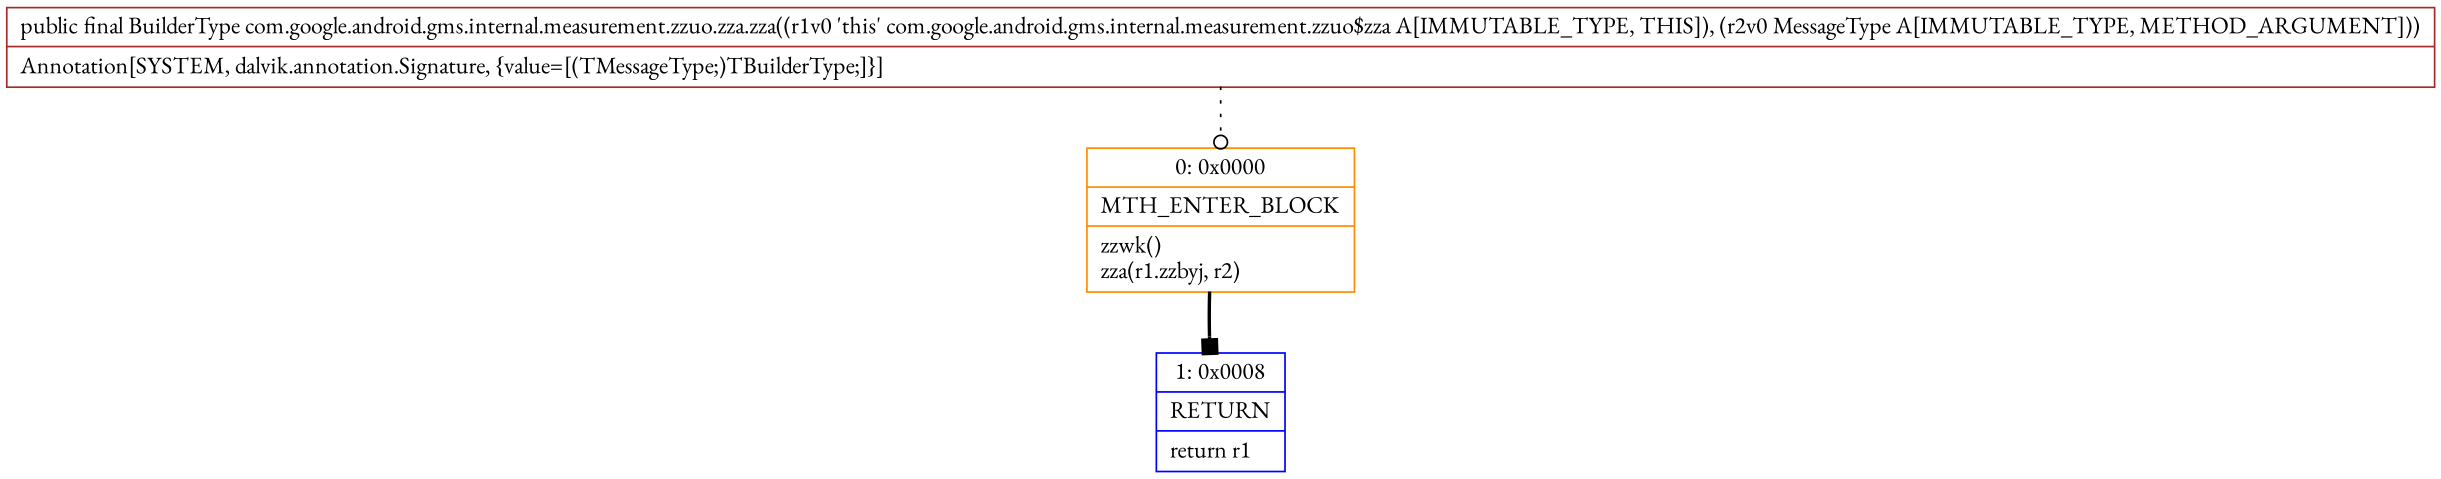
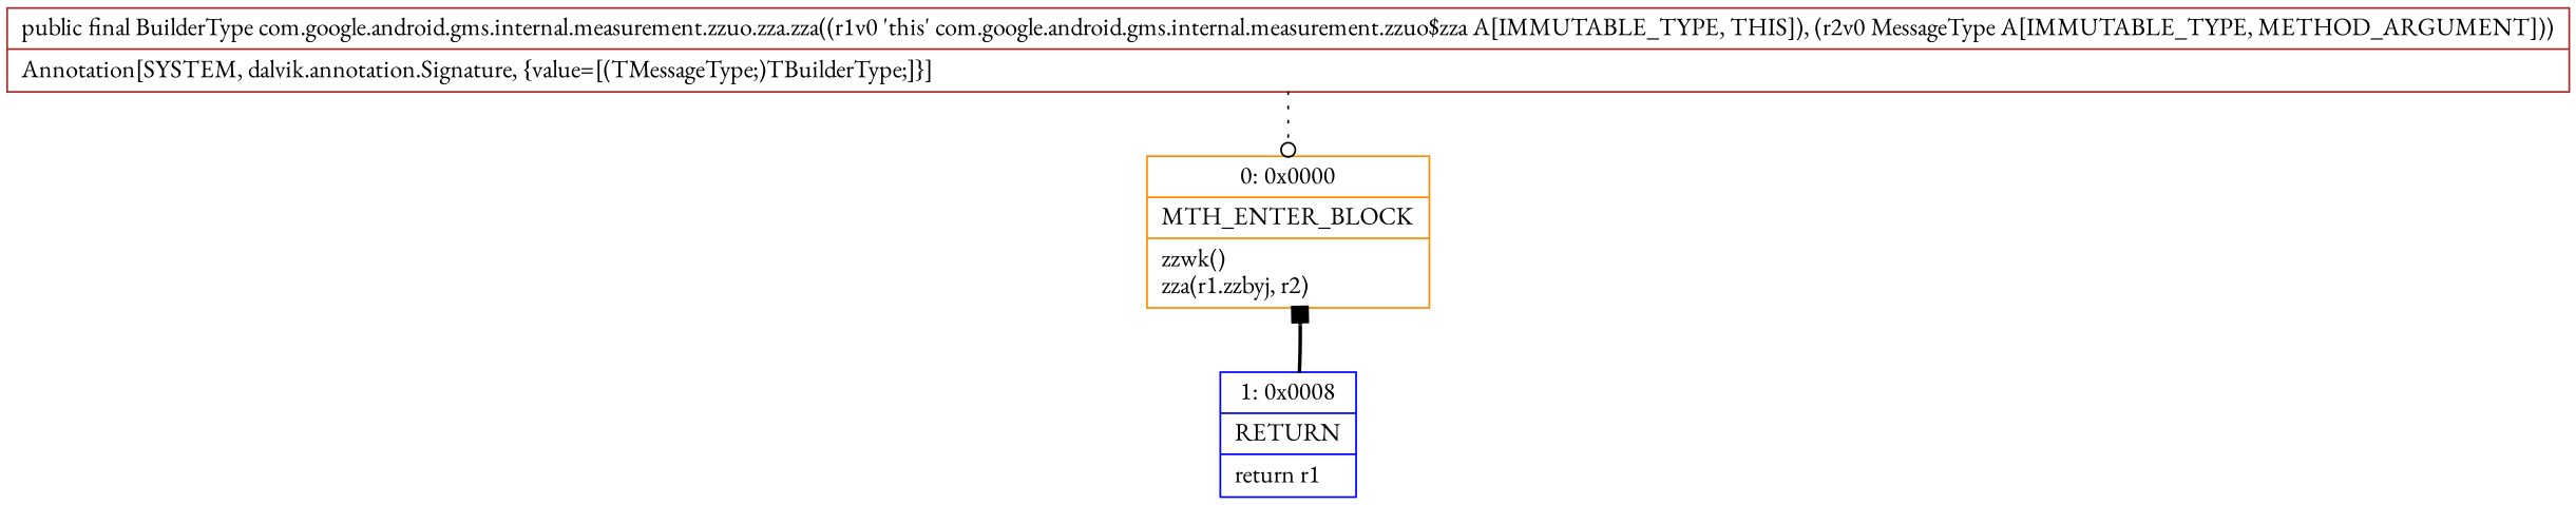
  digraph {
    fontname="EB Garamond"
    node [shape=record fontname="EB Garamond"]
    edge [fontname="EB Garamond"]
    n1 [label="{0\:\ 0x0000|MTH_ENTER_BLOCK\l|zzwk()\lzza(r1.zzbyj, r2)\l}" color=darkorange]
    n2 [label="{1\:\ 0x0008|RETURN\l|return r1\l}" color=blue]
    n3 [label="{public final BuilderType com.google.android.gms.internal.measurement.zzuo.zza.zza((r1v0 'this' com.google.android.gms.internal.measurement.zzuo$zza A[IMMUTABLE_TYPE, THIS]), (r2v0 MessageType A[IMMUTABLE_TYPE, METHOD_ARGUMENT]))  | Annotation[SYSTEM, dalvik.annotation.Signature, \{value=[(TMessageType;)TBuilderType;]\}]\l}" color=brown]
-   n1 -> n2 [style=bold arrowhead=box]
+   n2 -> n1 [style=bold arrowhead=box]
    n3 -> n1 [style=dotted arrowhead=odot]
  }
